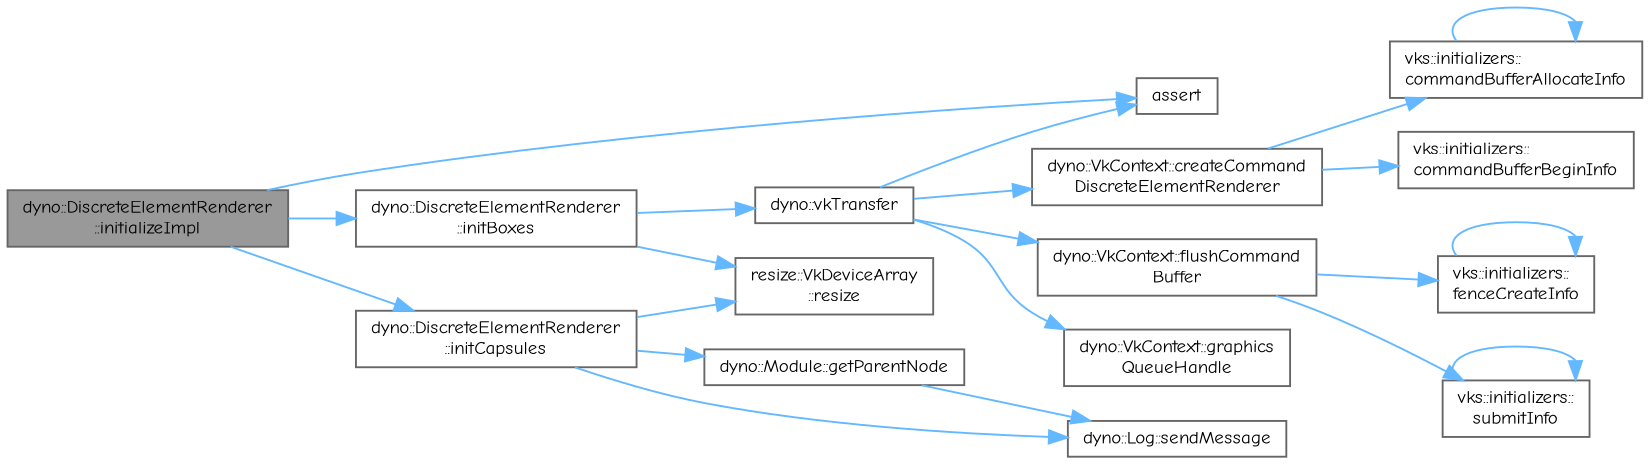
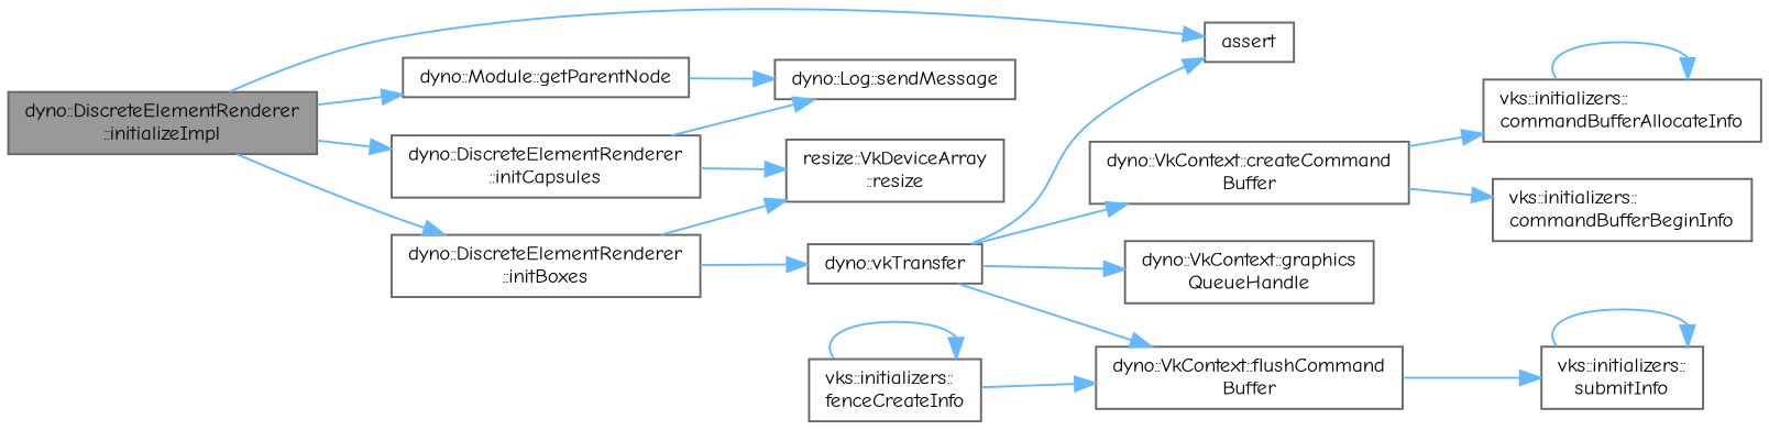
  digraph {
    fontname="Comic Neue"
    rankdir=LR
    node [color=grey40 fillcolor=white fontname="Comic Neue" fontsize=10 shape=box style=filled]
    edge [color=steelblue1 fontname="Comic Neue" fontsize=10 labelfontname=Helvetica labelfontsize=10 style=solid]
    n1 [color=gray40 fillcolor=grey60 fontcolor=black height=0.2 label="dyno::DiscreteElementRenderer\l::initializeImpl" width=0.4]
    n2 [height=0.2 label=assert width=0.4]
    n3 [height=0.2 label="dyno::Module::getParentNode" width=0.4]
    n4 [height=0.2 label="dyno::DiscreteElementRenderer\l::initBoxes" width=0.4]
    n5 [height=0.2 label="dyno::DiscreteElementRenderer\l::initCapsules" width=0.4]
    n6 [height=0.2 label="dyno::Log::sendMessage" width=0.4]
    n7 [height=0.2 label="resize::VkDeviceArray\l::resize" width=0.4]
    n8 [height=0.2 label="dyno::vkTransfer" width=0.4]
-   n9 [height=0.2 label="dyno::VkContext::createCommand\lDiscreteElementRenderer" width=0.4]
+   n9 [height=0.2 label="dyno::VkContext::createCommand\lBuffer" width=0.4]
    n10 [height=0.2 label="dyno::VkContext::flushCommand\lBuffer" width=0.4]
    n11 [height=0.2 label="dyno::VkContext::graphics\lQueueHandle" width=0.4]
    n12 [height=0.2 label="vks::initializers::\lcommandBufferAllocateInfo" width=0.4]
    n13 [height=0.2 label="vks::initializers::\lcommandBufferBeginInfo" width=0.4]
    n14 [height=0.2 label="vks::initializers::\lfenceCreateInfo" width=0.4]
    n15 [height=0.2 label="vks::initializers::\lsubmitInfo" width=0.4]
    n1 -> n2
-   n5 -> n3
+   n1 -> n3
    n1 -> n4
    n1 -> n5
    n3 -> n6
    n4 -> n7
    n4 -> n8
    n5 -> n6
    n5 -> n7
    n8 -> n2
    n8 -> n9
    n8 -> n10
    n8 -> n11
    n9 -> n12
    n9 -> n13
-   n10 -> n14
+   n14 -> n10
    n10 -> n15
    n12 -> n12
    n14 -> n14
    n15 -> n15
  }
